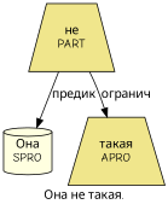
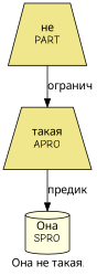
  digraph {
    fontname="Comic Neue"
    label="Она не такая."
    node [fillcolor=khaki fontname="Comic Neue" penwidth=1 shape=trapezium style=filled]
    edge [fontname="Comic Neue"]
    n1 [fillcolor=lightyellow label="Она\nSPRO" shape=cylinder]
    n2 [label="не\nPART"]
    n3 [label="такая\nAPRO"]
    n2 -> n3 [label="огранич"]
-   n2 -> n1 [label="предик"]
+   n3 -> n1 [label="предик"]
  }
